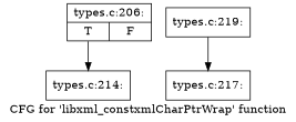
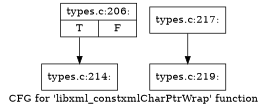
  digraph {
    label="CFG for 'libxml_constxmlCharPtrWrap' function"
    node [shape=record]
    n1 [label="{types.c:206:|{<s0>T|<s1>F}}"]
    n2 [label="{types.c:214:}"]
    n3 [label="{types.c:217:}"]
    n4 [label="{types.c:219:}"]
    n1 -> n2 [tailport=s0]
-   n4 -> n3
+   n3 -> n4
  }
